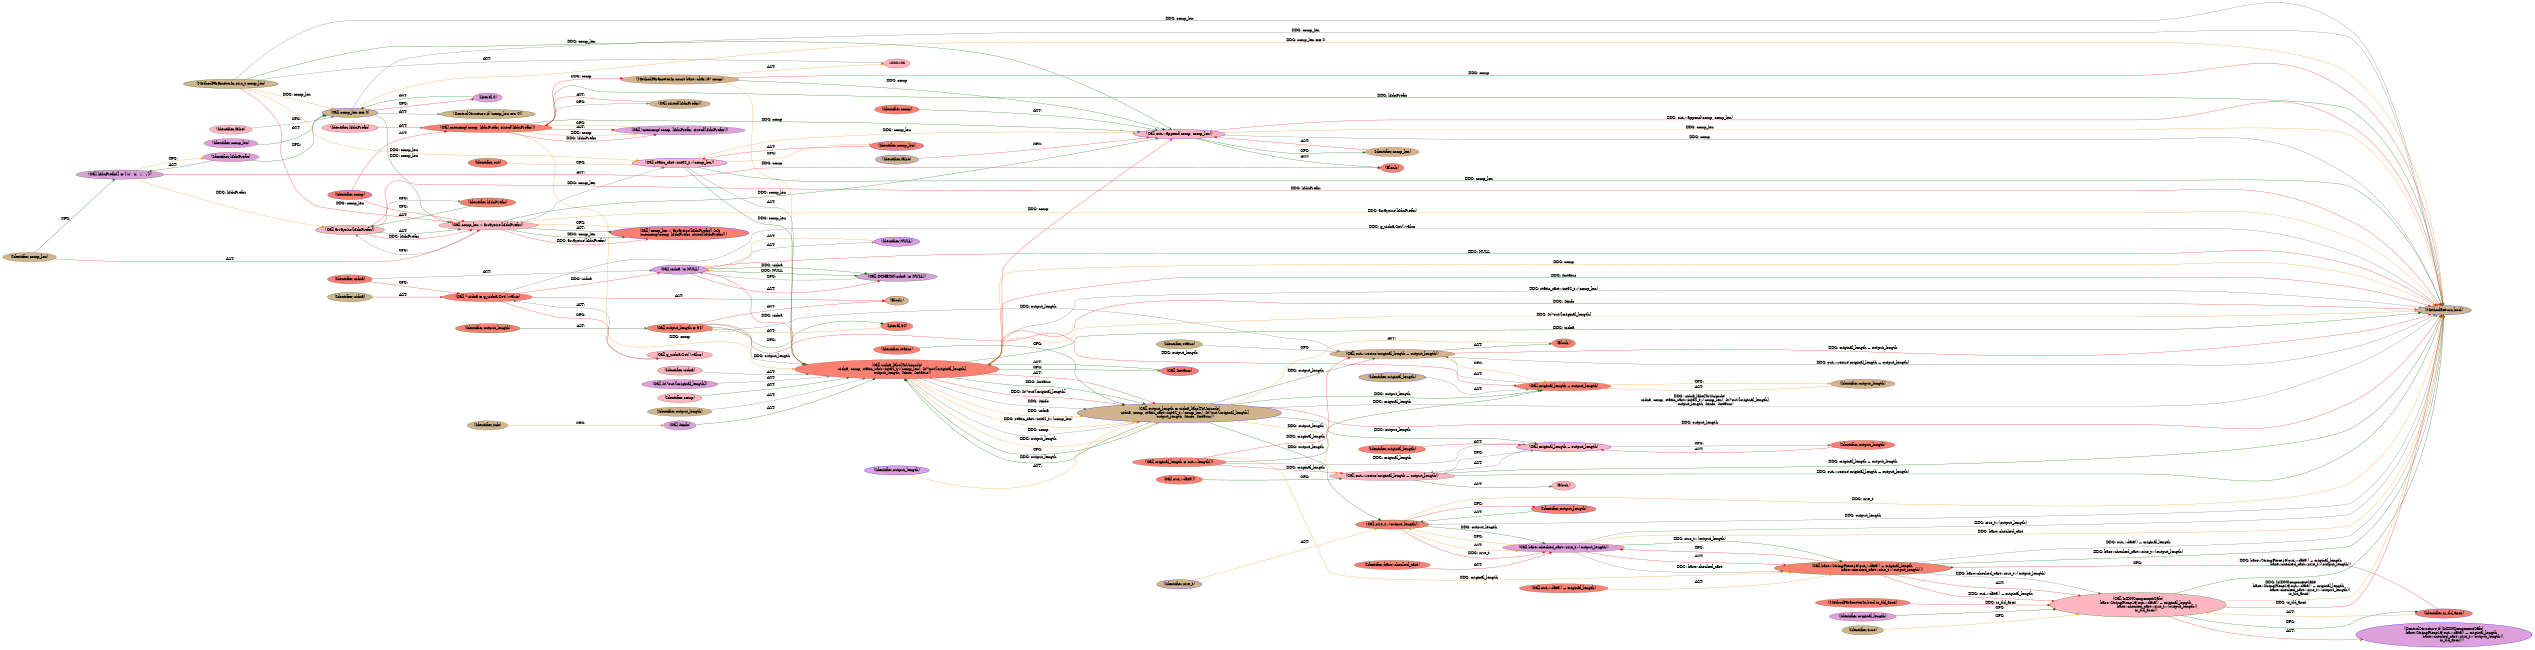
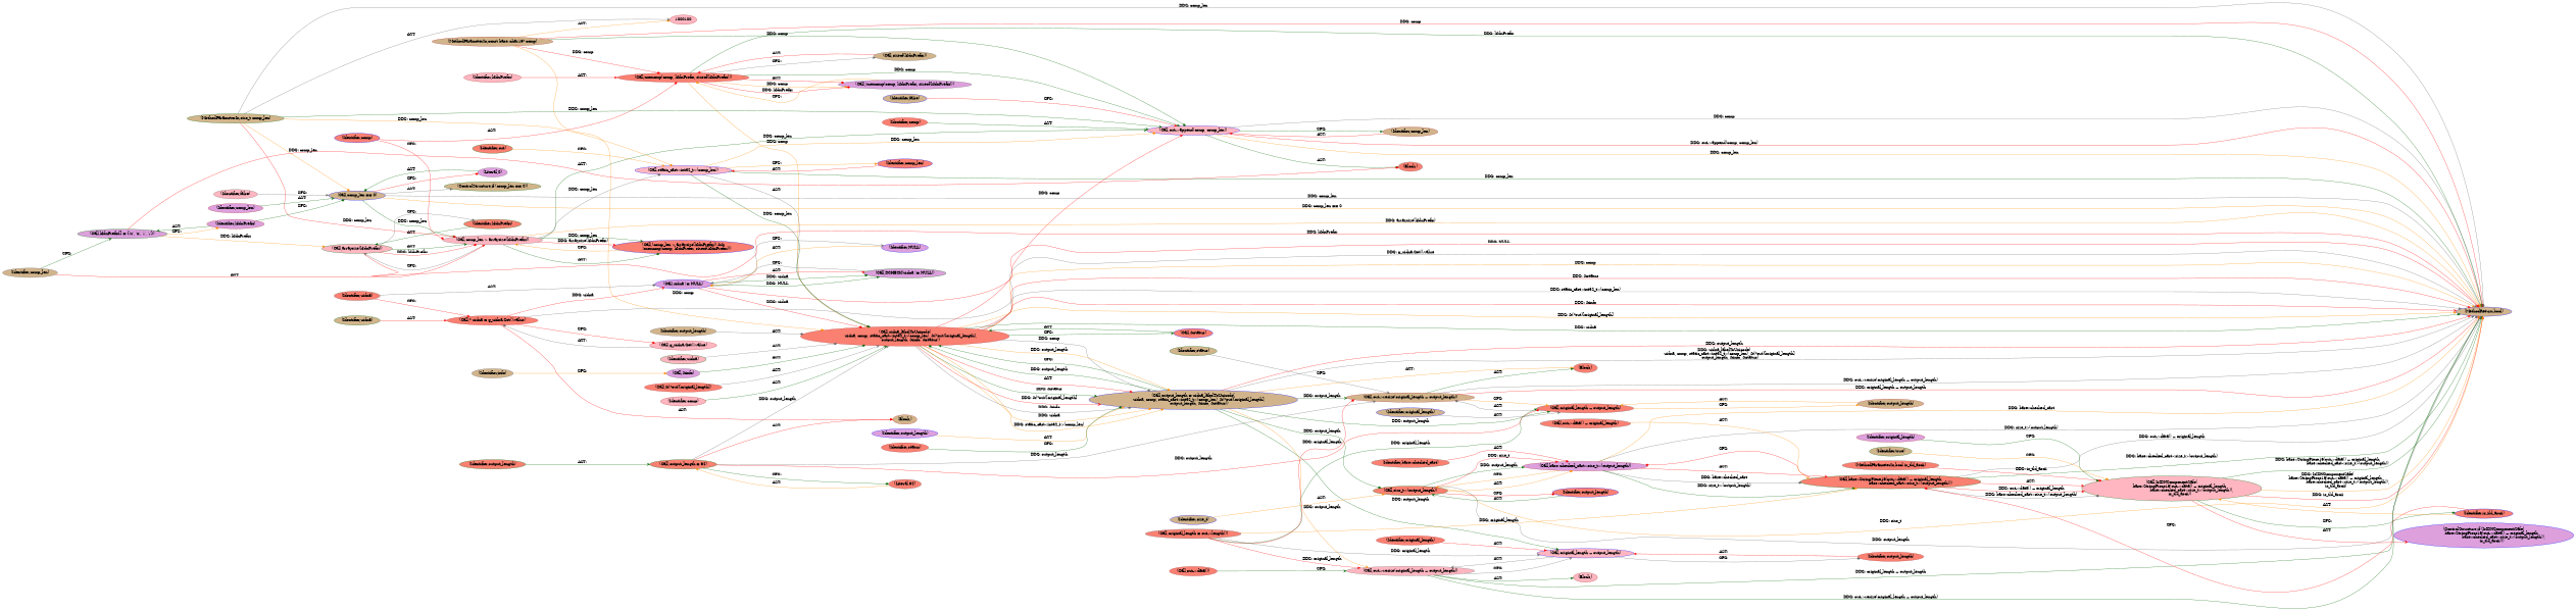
  digraph {
    rankdir=LR
    node [color=brown fillcolor=salmon style=filled]
    edge [arrowhead=diamond color=red]
    n1 [label="(Call,uidna_labelToUnicode(\n          uidna, comp, static_cast<int32_t>(comp_len), &(*out)[original_length],\n          output_length, &info, &status))"]
    n2 [color=blue fillcolor=tan label="(Call,output_length = uidna_labelToUnicode(\n          uidna, comp, static_cast<int32_t>(comp_len), &(*out)[original_length],\n          output_length, &info, &status))"]
    n3 [color=blue fillcolor=lightpink label="(Call,out->append(comp, comp_len))"]
    n4 [color=blue label="(Call,&status)"]
    n5 [color=blue fillcolor=tan label="(MethodReturn,bool)"]
    n6 [fillcolor=tan label="(Call,out->resize(original_length + output_length))"]
    n7 [color=gray40 label="(Call,original_length + output_length)"]
    n8 [color=gray40 fillcolor=lightpink label="(Call,out->resize(original_length + output_length))"]
    n9 [color=blue fillcolor=lightpink label="(Call,original_length + output_length)"]
    n10 [color=darkgreen label="(Call,size_t>(output_length))"]
    n11 [color=gray40 label="(Block,)"]
    n12 [color=gray40 label="(Block,)"]
    n13 [fillcolor=tan label="(Identifier,comp_len)"]
    n14 [color=blue fillcolor=plum label="(Call,uidna != NULL)"]
    n15 [color=darkgreen fillcolor=plum label="(Call,DCHECK(uidna != NULL))"]
    n16 [color=blue fillcolor=plum label="(Identifier,NULL)"]
    n17 [label="(Call,* uidna = g_uidna.Get().value)"]
    n18 [fillcolor=lightpink label="(Call,g_uidna.Get().value)"]
    n19 [fillcolor=tan label="(Block,)"]
    n20 [label="(Call,memcmp(comp, kIdnPrefix, sizeof(kIdnPrefix)))"]
    n21 [color=gray40 fillcolor=plum label="(Call,!memcmp(comp, kIdnPrefix, sizeof(kIdnPrefix)))"]
    n22 [color=gray40 fillcolor=tan label="(Call,sizeof(kIdnPrefix))"]
    n23 [fillcolor=tan label="(MethodParameterIn,const base::char16* comp)"]
    1000100 [fillcolor=lightpink]
    n25 [color=blue fillcolor=lightpink label="(Call,static_cast<int32_t>(comp_len))"]
    n26 [color=blue label="(Identifier,comp_len)"]
    n27 [color=gray40 fillcolor=lightpink label="(Call,comp_len > arraysize(kIdnPrefix))"]
    n28 [color=darkgreen fillcolor=lightpink label="(Call,arraysize(kIdnPrefix))"]
    n29 [color=blue label="(Call,(comp_len > arraysize(kIdnPrefix)) &&\n      !memcmp(comp, kIdnPrefix, sizeof(kIdnPrefix)))"]
    n30 [color=darkgreen label="(Identifier,kIdnPrefix)"]
    n31 [color=blue fillcolor=tan label="(Call,comp_len == 0)"]
    n32 [color=darkgreen fillcolor=tan label="(ControlStructure,if (comp_len == 0))"]
    n33 [color=gray40 fillcolor=plum label="(Literal,0)"]
    n34 [color=darkgreen fillcolor=tan label="(MethodParameterIn,size_t comp_len)"]
    n35 [color=darkgreen fillcolor=plum label="(Call,kIdnPrefix[] = {'x', 'n', '-', '-'})"]
    n36 [fillcolor=plum label="(Identifier,kIdnPrefix)"]
    n37 [fillcolor=tan label="(Identifier,output_length)"]
    n38 [fillcolor=lightpink label="(Block,)"]
    n39 [label="(Identifier,output_length)"]
    n40 [fillcolor=plum label="(Call,base::checked_cast<size_t>(output_length))"]
    n41 [color=blue label="(Identifier,output_length)"]
    n42 [color=darkgreen label="(Call,output_length = 64)"]
    n43 [color=gray40 label="(Literal,64)"]
    n44 [color=darkgreen label="(Call,base::StringPiece16(out->data() + original_length,\n                                  base::checked_cast<size_t>(output_length)))"]
    n45 [color=darkgreen fillcolor=lightpink label="(Call,IsIDNComponentSafe(\n              base::StringPiece16(out->data() + original_length,\n                                  base::checked_cast<size_t>(output_length)),\n              is_tld_ascii))"]
    n46 [color=blue label="(Identifier,is_tld_ascii)"]
    n47 [color=blue fillcolor=plum label="(ControlStructure,if (IsIDNComponentSafe(\n              base::StringPiece16(out->data() + original_length,\n                                  base::checked_cast<size_t>(output_length)),\n              is_tld_ascii)))"]
    n48 [color=blue fillcolor=plum label="(Identifier,output_length)"]
    n49 [color=gray40 fillcolor=lightpink label="(Identifier,false)"]
    n50 [color=blue fillcolor=tan label="(Identifier,size_t)"]
    n51 [color=gray40 fillcolor=tan label="(Identifier,output_length)"]
    n52 [fillcolor=lightpink label="(Identifier,kIdnPrefix)"]
    n53 [color=darkgreen fillcolor=tan label="(Identifier,status)"]
    n54 [fillcolor=plum label="(Identifier,original_length)"]
    n55 [color=darkgreen label="(Identifier,output_length)"]
    n56 [color=gray40 fillcolor=tan label="(Identifier,info)"]
    n57 [color=gray40 fillcolor=plum label="(Call,&info)"]
    n58 [label="(Identifier,status)"]
    n59 [color=gray40 label="(Identifier,uidna)"]
    n60 [color=gray40 label="(Call,original_length = out->length())"]
    n61 [color=darkgreen fillcolor=tan label="(Identifier,true)"]
    n62 [color=darkgreen fillcolor=lightpink label="(Identifier,uidna)"]
    n63 [fillcolor=plum label="(Identifier,comp_len)"]
    n64 [label="(Identifier,original_length)"]
    n65 [color=blue fillcolor=tan label="(Identifier,false)"]
    n66 [color=blue label="(Identifier,comp)"]
    n67 [color=gray40 label="(Call,out->data() + original_length)"]
    n68 [color=gray40 fillcolor=tan label="(Identifier,comp_len)"]
    n69 [color=darkgreen label="(Identifier,out)"]
-   n70 [fillcolor=plum label="(Call,&(*out)[original_length])"]
+   n70 [label="(Call,&(*out)[original_length])"]
    n71 [color=gray40 label="(MethodParameterIn,bool is_tld_ascii)"]
    n72 [fillcolor=lightpink label="(Identifier,comp)"]
    n73 [color=blue fillcolor=tan label="(Identifier,original_length)"]
    n74 [label="(Identifier,comp)"]
    n75 [label="(Call,out->data())"]
    n76 [color=darkgreen fillcolor=tan label="(Identifier,uidna)"]
    n77 [color=gray40 label="(Identifier,base::checked_cast)"]
    n1 -> n2 [arrowhead=normal label="AST: "]
    n1 -> n2 [arrowhead=vee color=darkgreen label="DDG: &status"]
    n1 -> n2 [arrowhead=vee label="DDG: &(*out)[original_length]"]
    n1 -> n2 [color=gray40 label="DDG: &info"]
    n1 -> n2 [color=darkorange label="DDG: uidna"]
    n1 -> n2 [arrowhead=normal color=darkorange label="DDG: static_cast<int32_t>(comp_len)"]
    n1 -> n2 [color=gray40 label="DDG: comp"]
    n1 -> n2 [color=darkorange label="DDG: output_length"]
    n1 -> n3 [arrowhead=normal label="DDG: comp"]
    n1 -> n4 [arrowhead=vee color=darkgreen label="CFG: "]
    n1 -> n5 [arrowhead=normal color=darkorange label="DDG: comp"]
    n1 -> n5 [arrowhead=normal label="DDG: &status"]
    n1 -> n5 [arrowhead=normal color=gray40 label="DDG: static_cast<int32_t>(comp_len)"]
    n1 -> n5 [arrowhead=vee label="DDG: &info"]
    n1 -> n5 [arrowhead=normal color=darkorange label="DDG: &(*out)[original_length]"]
    n1 -> n5 [color=darkgreen label="DDG: uidna"]
    n2 -> n1 [arrowhead=normal color=darkgreen label="CFG: "]
    n2 -> n1 [color=darkgreen label="DDG: output_length"]
    n2 -> n5 [arrowhead=normal color=gray40 label="DDG: uidna_labelToUnicode(\n          uidna, comp, static_cast<int32_t>(comp_len), &(*out)[original_length],\n          output_length, &info, &status)"]
    n2 -> n5 [arrowhead=normal label="DDG: output_length"]
    n2 -> n6 [arrowhead=vee color=darkgreen label="DDG: output_length"]
    n2 -> n7 [arrowhead=normal color=darkgreen label="DDG: output_length"]
    n2 -> n8 [arrowhead=vee color=darkorange label="DDG: output_length"]
    n2 -> n9 [arrowhead=vee color=darkgreen label="DDG: output_length"]
    n2 -> n10 [color=darkgreen label="DDG: output_length"]
    n2 -> n11 [arrowhead=normal color=darkorange label="AST: "]
    n3 -> n5 [label="DDG: out->append(comp, comp_len)"]
    n3 -> n5 [arrowhead=vee color=darkorange label="DDG: comp_len"]
    n3 -> n5 [arrowhead=vee color=gray40 label="DDG: comp"]
    n3 -> n12 [arrowhead=normal color=darkgreen label="AST: "]
    n3 -> n13 [arrowhead=normal color=darkgreen label="CFG: "]
    n4 -> n1 [arrowhead=vee color=darkgreen label="AST: "]
    n6 -> n5 [arrowhead=vee label="DDG: original_length + output_length"]
    n6 -> n5 [color=gray40 label="DDG: out->resize(original_length + output_length)"]
    n6 -> n7 [arrowhead=vee color=darkorange label="CFG: "]
    n6 -> n11 [arrowhead=normal color=darkgreen label="AST: "]
    n7 -> n6 [color=gray40 label="AST: "]
    n7 -> n37 [arrowhead=normal color=darkorange label="CFG: "]
    n8 -> n5 [arrowhead=vee color=darkgreen label="DDG: original_length + output_length"]
    n8 -> n5 [arrowhead=vee color=darkgreen label="DDG: out->resize(original_length + output_length)"]
    n8 -> n9 [arrowhead=vee color=gray40 label="CFG: "]
    n8 -> n38 [arrowhead=normal color=darkgreen label="AST: "]
    n9 -> n8 [arrowhead=vee color=gray40 label="AST: "]
    n9 -> n39 [color=gray40 label="CFG: "]
    n10 -> n5 [arrowhead=vee color=darkorange label="DDG: size_t"]
    n10 -> n5 [arrowhead=vee color=gray40 label="DDG: output_length"]
    n10 -> n40 [color=darkorange label="AST: "]
    n10 -> n40 [arrowhead=normal label="DDG: size_t"]
    n10 -> n40 [arrowhead=normal color=darkgreen label="DDG: output_length"]
    n10 -> n41 [label="CFG: "]
    n13 -> n3 [arrowhead=normal label="AST: "]
    n14 -> n1 [label="DDG: uidna"]
    n14 -> n5 [label="DDG: NULL"]
    n14 -> n15 [arrowhead=normal label="AST: "]
    n14 -> n15 [color=darkgreen label="DDG: uidna"]
    n14 -> n15 [arrowhead=normal color=darkgreen label="DDG: NULL"]
-   n14 -> n16 [arrowhead=vee color=gray40 label="AST: "]
+   n14 -> n16 [arrowhead=vee color=gray40 label="CFG: "]
    n15 -> n14 [arrowhead=vee color=gray40 label="CFG: "]
    n16 -> n14 [color=darkorange label="AST: "]
    n17 -> n5 [arrowhead=vee color=gray40 label="DDG: g_uidna.Get().value"]
    n17 -> n14 [arrowhead=vee label="DDG: uidna"]
    n17 -> n18 [label="CFG: "]
    n17 -> n19 [arrowhead=normal label="AST: "]
    n18 -> n17 [color=gray40 label="AST: "]
    n20 -> n1 [arrowhead=normal color=darkorange label="DDG: comp"]
    n20 -> n3 [arrowhead=normal color=darkgreen label="DDG: comp"]
    n20 -> n5 [arrowhead=normal color=darkgreen label="DDG: kIdnPrefix"]
    n20 -> n21 [label="AST: "]
    n20 -> n21 [arrowhead=vee color=darkorange label="DDG: comp"]
    n20 -> n21 [label="DDG: kIdnPrefix"]
    n20 -> n22 [arrowhead=normal color=gray40 label="CFG: "]
    n21 -> n20 [color=darkorange label="CFG: "]
    n22 -> n20 [arrowhead=normal label="AST: "]
    n23 -> n1 [color=darkorange label="DDG: comp"]
    n23 -> n3 [color=darkgreen label="DDG: comp"]
    n23 -> n5 [label="DDG: comp"]
-   n20 -> n23 [label="DDG: comp"]
+   n23 -> n20 [label="DDG: comp"]
    n23 -> 1000100 [color=darkorange label="AST: "]
    n25 -> n1 [color=gray40 label="AST: "]
    n25 -> n1 [arrowhead=normal color=darkgreen label="DDG: comp_len"]
    n25 -> n3 [color=darkorange label="DDG: comp_len"]
    n25 -> n5 [color=darkgreen label="DDG: comp_len"]
    n25 -> n26 [arrowhead=normal color=darkorange label="CFG: "]
    n26 -> n25 [arrowhead=normal label="AST: "]
    n27 -> n3 [arrowhead=vee color=darkgreen label="DDG: comp_len"]
    n27 -> n5 [arrowhead=normal color=darkorange label="DDG: arraysize(kIdnPrefix)"]
    n27 -> n25 [color=gray40 label="DDG: comp_len"]
    n27 -> n28 [arrowhead=vee color=gray40 label="CFG: "]
    n27 -> n29 [color=darkgreen label="AST: "]
    n27 -> n29 [arrowhead=vee color=darkgreen label="DDG: comp_len"]
    n27 -> n29 [arrowhead=vee label="DDG: arraysize(kIdnPrefix)"]
    n28 -> n5 [arrowhead=vee label="DDG: kIdnPrefix"]
    n28 -> n27 [arrowhead=vee color=darkgreen label="AST: "]
    n28 -> n27 [label="DDG: kIdnPrefix"]
    n28 -> n30 [arrowhead=normal color=gray40 label="CFG: "]
    n29 -> n27 [arrowhead=vee color=darkorange label="CFG: "]
    n30 -> n28 [arrowhead=normal color=darkgreen label="AST: "]
    n31 -> n5 [arrowhead=vee color=gray40 label="DDG: comp_len"]
    n31 -> n5 [arrowhead=vee color=darkorange label="DDG: comp_len == 0"]
    n31 -> n27 [arrowhead=vee color=darkgreen label="DDG: comp_len"]
    n31 -> n32 [arrowhead=normal color=gray40 label="AST: "]
    n31 -> n33 [label="CFG: "]
    n33 -> n31 [color=darkgreen label="AST: "]
    n34 -> n3 [arrowhead=vee color=darkgreen label="DDG: comp_len"]
    n34 -> n5 [color=gray40 label="DDG: comp_len"]
    n34 -> 1000100 [arrowhead=vee color=gray40 label="AST: "]
    n34 -> n25 [color=darkorange label="DDG: comp_len"]
    n34 -> n27 [arrowhead=normal label="DDG: comp_len"]
    n34 -> n31 [color=darkorange label="DDG: comp_len"]
    n35 -> n12 [label="AST: "]
    n35 -> n28 [arrowhead=normal color=darkorange label="DDG: kIdnPrefix"]
    n35 -> n36 [color=darkorange label="CFG: "]
    n36 -> n31 [color=darkgreen label="CFG: "]
    n36 -> n35 [arrowhead=vee color=darkgreen label="AST: "]
    n37 -> n7 [arrowhead=vee color=darkorange label="AST: "]
    n39 -> n9 [arrowhead=normal label="AST: "]
    n40 -> n5 [color=darkorange label="DDG: base::checked_cast"]
    n40 -> n5 [arrowhead=normal color=gray40 label="DDG: size_t>(output_length)"]
    n40 -> n10 [arrowhead=vee color=darkorange label="CFG: "]
    n40 -> n44 [arrowhead=vee label="AST: "]
    n40 -> n44 [color=gray40 label="DDG: base::checked_cast"]
    n40 -> n44 [color=darkgreen label="DDG: size_t>(output_length)"]
    n41 -> n10 [arrowhead=vee color=darkgreen label="AST: "]
    n42 -> n1 [arrowhead=normal color=gray40 label="DDG: output_length"]
    n42 -> n6 [arrowhead=vee color=gray40 label="DDG: output_length"]
    n42 -> n7 [label="DDG: output_length"]
    n42 -> n19 [arrowhead=normal label="AST: "]
    n42 -> n43 [color=darkgreen label="CFG: "]
    n43 -> n42 [arrowhead=normal color=darkorange label="AST: "]
    n44 -> n5 [arrowhead=normal color=darkgreen label="DDG: base::checked_cast<size_t>(output_length)"]
    n44 -> n5 [arrowhead=vee color=gray40 label="DDG: out->data() + original_length"]
    n44 -> n40 [label="CFG: "]
    n44 -> n45 [arrowhead=vee label="AST: "]
    n44 -> n45 [arrowhead=normal label="DDG: out->data() + original_length"]
    n44 -> n45 [color=gray40 label="DDG: base::checked_cast<size_t>(output_length)"]
    n45 -> n5 [arrowhead=vee label="DDG: is_tld_ascii"]
    n45 -> n5 [arrowhead=vee color=darkgreen label="DDG: base::StringPiece16(out->data() + original_length,\n                                  base::checked_cast<size_t>(output_length))"]
    n45 -> n5 [arrowhead=normal color=darkorange label="DDG: IsIDNComponentSafe(\n              base::StringPiece16(out->data() + original_length,\n                                  base::checked_cast<size_t>(output_length)),\n              is_tld_ascii)"]
    n45 -> n46 [color=darkgreen label="CFG: "]
    n45 -> n47 [arrowhead=vee label="AST: "]
    n46 -> n44 [label="CFG: "]
    n46 -> n45 [arrowhead=vee color=darkorange label="AST: "]
    n48 -> n2 [arrowhead=vee color=darkorange label="AST: "]
    n49 -> n31 [arrowhead=normal color=gray40 label="CFG: "]
    n50 -> n10 [arrowhead=normal color=darkorange label="AST: "]
    n51 -> n1 [color=gray40 label="AST: "]
    n52 -> n20 [arrowhead=normal label="AST: "]
    n53 -> n6 [arrowhead=vee color=gray40 label="CFG: "]
    n54 -> n45 [color=darkgreen label="CFG: "]
    n55 -> n42 [arrowhead=vee color=darkgreen label="AST: "]
    n56 -> n57 [color=darkorange label="CFG: "]
    n57 -> n1 [color=darkgreen label="AST: "]
    n58 -> n2 [color=darkgreen label="CFG: "]
    n59 -> n14 [color=gray40 label="AST: "]
    n59 -> n17 [arrowhead=normal label="CFG: "]
    n60 -> n6 [label="DDG: original_length"]
    n60 -> n7 [arrowhead=normal color=darkgreen label="DDG: original_length"]
    n60 -> n8 [arrowhead=normal label="DDG: original_length"]
    n60 -> n9 [arrowhead=vee color=gray40 label="DDG: original_length"]
    n60 -> n44 [color=darkorange label="DDG: original_length"]
    n61 -> n45 [color=darkorange label="CFG: "]
    n62 -> n1 [color=gray40 label="AST: "]
    n63 -> n31 [arrowhead=vee color=darkgreen label="AST: "]
    n64 -> n9 [arrowhead=normal label="AST: "]
    n65 -> n3 [arrowhead=vee label="CFG: "]
    n66 -> n20 [label="AST: "]
    n66 -> n27 [label="CFG: "]
    n67 -> n44 [arrowhead=vee color=darkorange label="AST: "]
    n68 -> n27 [arrowhead=normal label="AST: "]
    n68 -> n35 [arrowhead=vee color=darkgreen label="CFG: "]
    n69 -> n25 [arrowhead=vee color=darkorange label="CFG: "]
    n70 -> n1 [arrowhead=vee color=gray40 label="AST: "]
    n71 -> n45 [label="DDG: is_tld_ascii"]
    n72 -> n1 [arrowhead=vee color=darkgreen label="AST: "]
    n73 -> n7 [arrowhead=vee color=gray40 label="AST: "]
    n74 -> n3 [arrowhead=vee color=darkgreen label="AST: "]
    n75 -> n8 [arrowhead=vee color=darkgreen label="CFG: "]
    n76 -> n17 [arrowhead=normal label="AST: "]
    n77 -> n40 [label="AST: "]
  }
